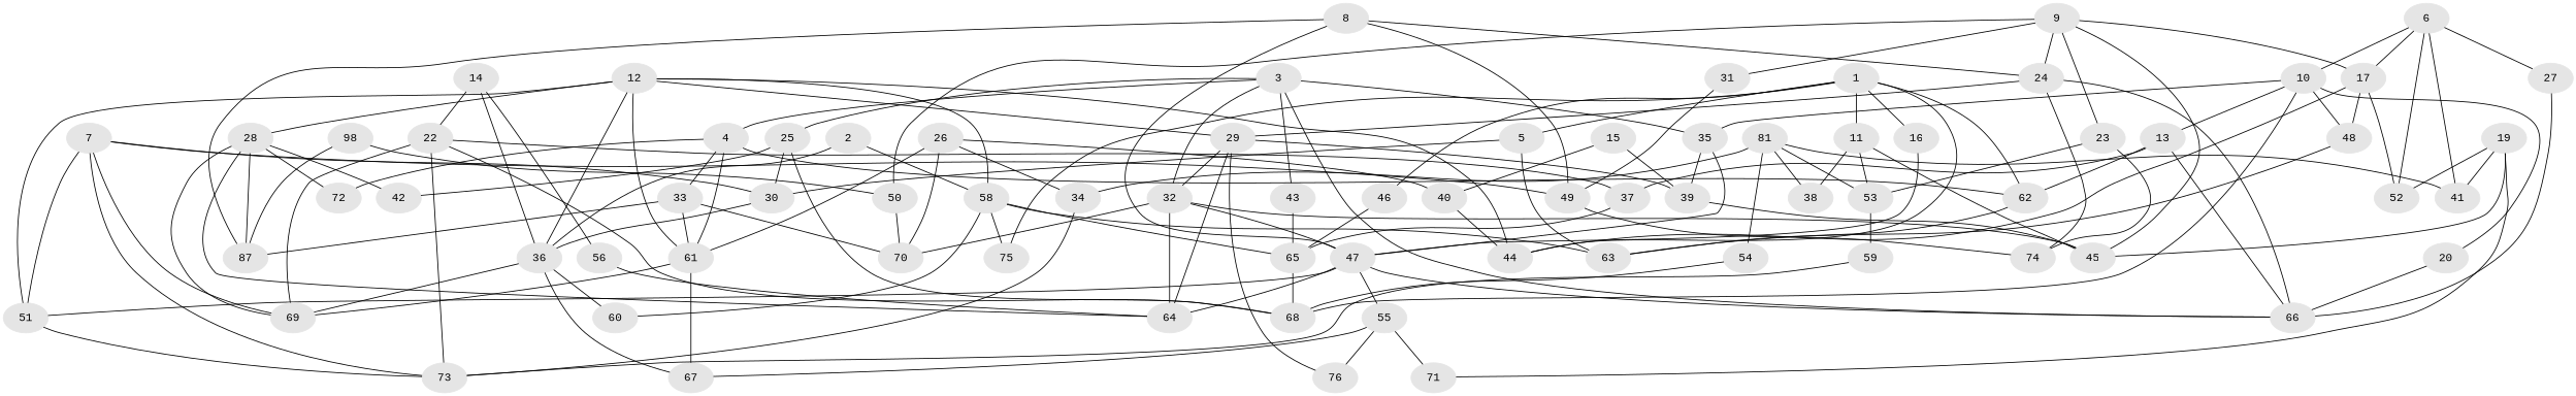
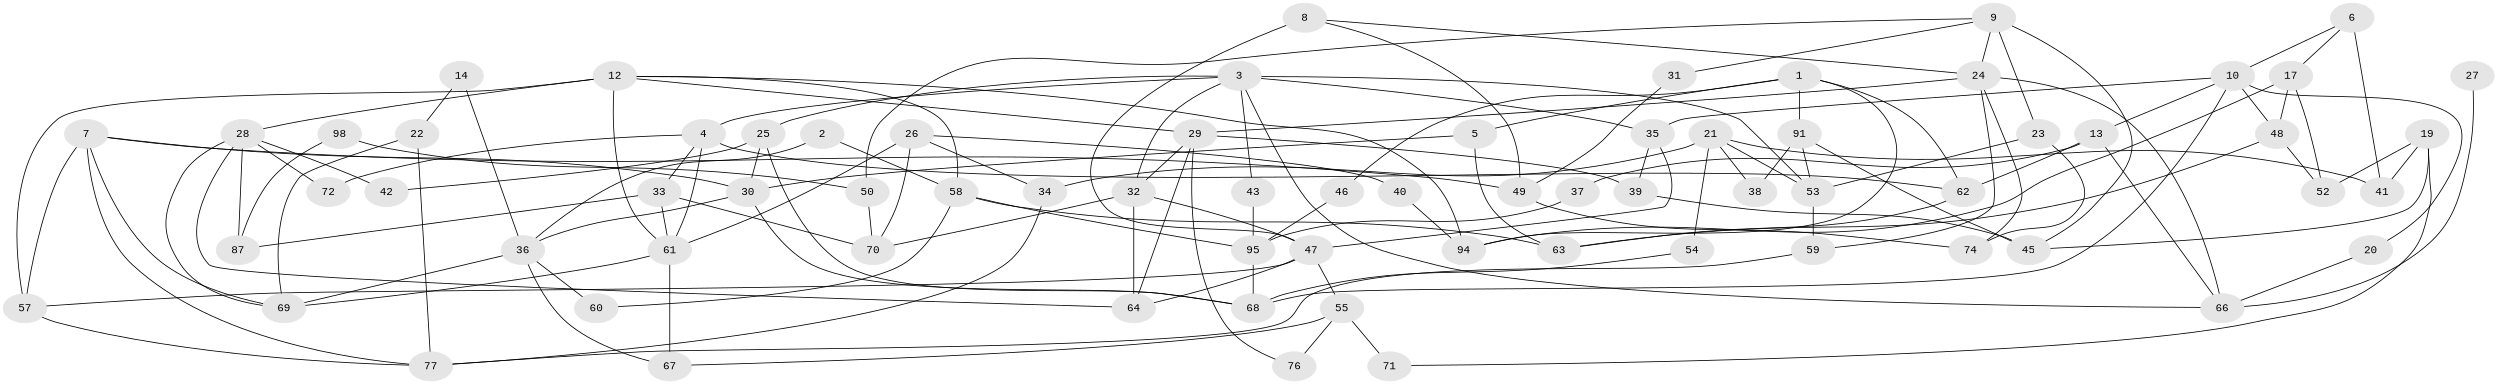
  graph {
    fontname="Liberation Mono"
    node [color=gray90 fontname="Liberation Mono" style=filled]
    edge [fontname="Liberation Mono"]
    1
    5
-   11
-   16
-   44
+   11 [label=91]
+   44 [label=94]
    46
    62
-   75
    30
    63
    53
    45
    38
    47
-   65
+   65 [label=95]
    2
    36
    58
    69
    60
    67
    3
    4
    25
    32
    35
    43
    66
    33
    61
    72
    68
    42
    70
    64
    39
    59
    n38 [label=87]
    6
    10
    17
    27
    41
    52
    13
    20
    48
    7
    49
-   51
-   73
+   51 [label=57]
+   73 [label=77]
    74
    8
    24
    29
    55
    9
    23
    31
    50
    37
    12
    28
    76
    14
    22
-   56
-   15
    40
    n70 [label=98]
    19
    71
-   21 [label=81]
+   21
    34
    54
    26
    1 -- 5
    1 -- 11
-   1 -- 16
    1 -- 44
    1 -- 46
    1 -- 62
-   1 -- 75
    5 -- 30
    5 -- 63
    11 -- 53
    11 -- 45
    11 -- 38
-   16 -- 47
    46 -- 65
    62 -- 63
    30 -- 36
    53 -- 59
-   47 -- 66
    47 -- 64
    47 -- 51
    47 -- 55
    65 -- 68
    2 -- 36
    2 -- 58
    36 -- 69
    36 -- 60
    36 -- 67
-   58 -- 75
    58 -- 63
    58 -- 65
    58 -- 60
+   3 -- 53
    3 -- 4
    3 -- 25
    3 -- 32
    3 -- 35
    3 -- 43
    3 -- 66
    4 -- 62
    4 -- 33
    4 -- 61
    4 -- 72
    25 -- 30
    25 -- 68
    25 -- 42
-   32 -- 45
    32 -- 47
    32 -- 70
    32 -- 64
    35 -- 47
    35 -- 39
    43 -- 65
    33 -- 61
    33 -- 70
    33 -- n38
    61 -- 69
    61 -- 67
    39 -- 45
    59 -- 73
    6 -- 10
    6 -- 17
-   6 -- 27
    6 -- 41
-   6 -- 52
+   48 -- 52
    10 -- 35
    10 -- 68
    10 -- 13
    10 -- 20
    10 -- 48
    17 -- 44
    17 -- 52
    17 -- 48
    27 -- 66
    13 -- 62
    13 -- 66
    13 -- 37
    20 -- 66
    48 -- 63
    7 -- 30
    7 -- 69
    7 -- 49
    7 -- 51
    7 -- 73
    49 -- 74
    51 -- 73
    8 -- 47
-   8 -- n38
    8 -- 49
    8 -- 24
    24 -- 66
+   24 -- 59
    24 -- 74
    24 -- 29
    29 -- 32
    29 -- 64
    29 -- 39
    29 -- 76
    55 -- 67
    55 -- 76
    55 -- 71
    9 -- 45
-   9 -- 17
    9 -- 24
    9 -- 23
    9 -- 31
    9 -- 50
    23 -- 53
    23 -- 74
    31 -- 49
    50 -- 70
    37 -- 65
    12 -- 44
-   12 -- 36
    12 -- 58
    12 -- 61
    12 -- 51
    12 -- 29
    12 -- 28
    28 -- 69
    28 -- 72
    28 -- 42
    28 -- 64
    28 -- n38
    14 -- 36
    14 -- 22
-   14 -- 56
    22 -- 69
-   22 -- 68
+   30 -- 68
    22 -- 73
-   22 -- 37
-   56 -- 64
-   15 -- 39
-   15 -- 40
    40 -- 44
    n70 -- n38
    n70 -- 50
    19 -- 45
    19 -- 41
    19 -- 52
    19 -- 71
    21 -- 53
    21 -- 38
    21 -- 41
    21 -- 34
    21 -- 54
    34 -- 73
    54 -- 68
    26 -- 61
    26 -- 70
    26 -- 40
    26 -- 34
  }
